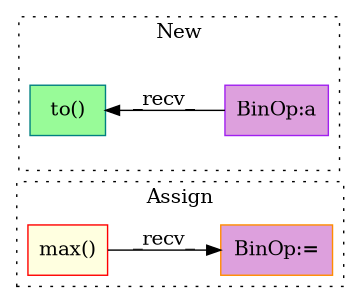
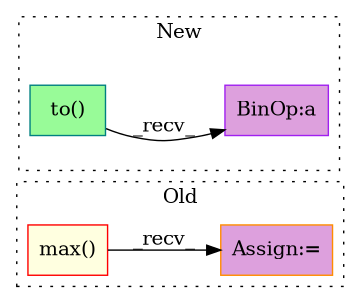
  digraph {
    rankdir=LR
    node [a=75 fillcolor=plum l=3 shape=box style=filled]
    n1 [color=red fillcolor=lightyellow l="10,1" label="max()" s="9847,9865"]
-   n2 [a=68 color=darkorange label="BinOp:=" s=9904]
+   n2 [a=68 color=darkorange label="Assign:=" s=9904]
    n3 [color=teal fillcolor=palegreen l=54 label="to()" s=1767]
    n4 [a=82 color=purple label="BinOp:a" s=1736]
    subgraph cluster_1 {
-     label=Assign
+     label=Old
      style=dotted
      n1
      n2
    }
    subgraph cluster_2 {
      label=New
      style=dotted
      n3
      n4
    }
    n1 -> n2 [label=_recv_]
-   n4 -> n3 [label=_recv_]
+   n3 -> n4 [label=_recv_]
  }
